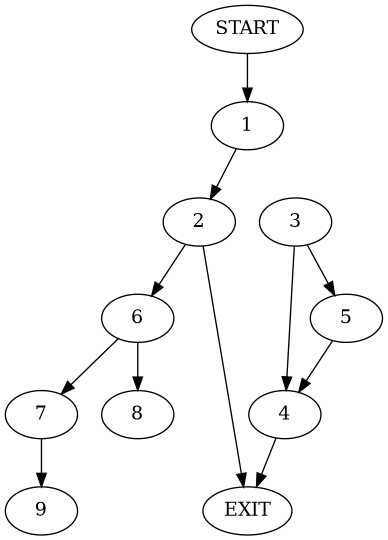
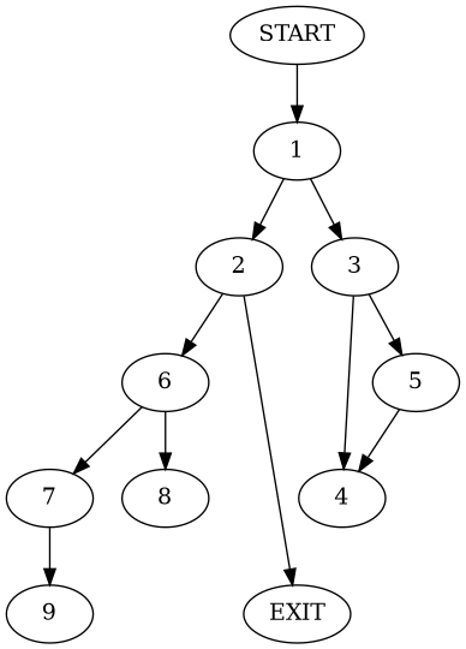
  digraph {
    n1 [label=START]
    1
    2
    3
    n5 [label=EXIT]
    6
    4
    5
    7
    8
    9
    n1 -> 1
    1 -> 2
+   1 -> 3
    2 -> n5
    2 -> 6
    3 -> 4
    3 -> 5
    6 -> 7
    6 -> 8
-   4 -> n5
    5 -> 4
    7 -> 9
  }
